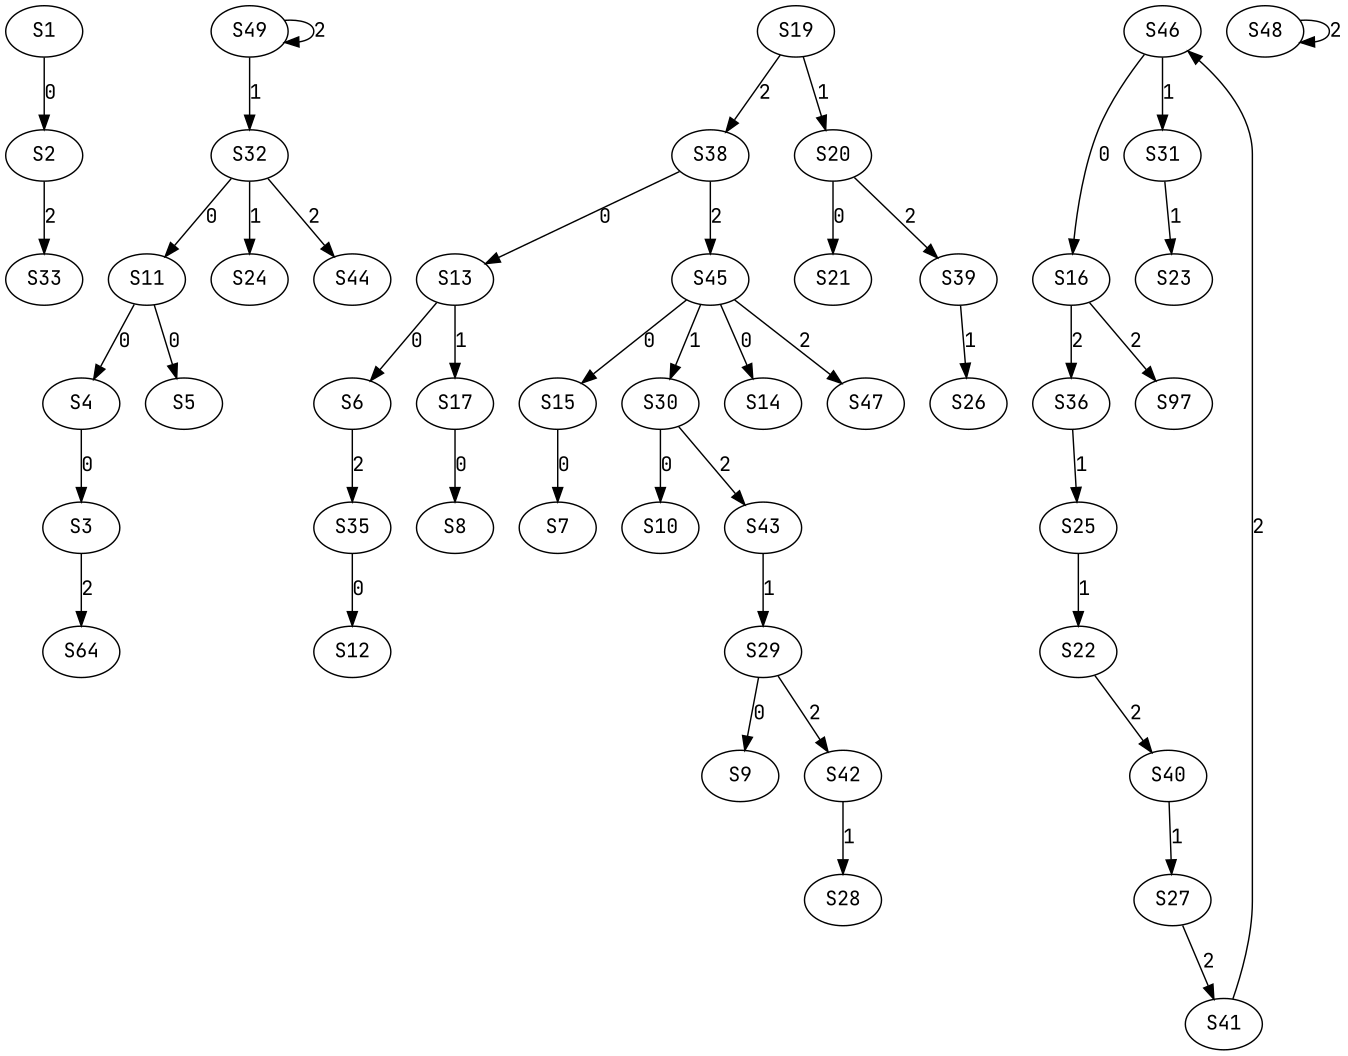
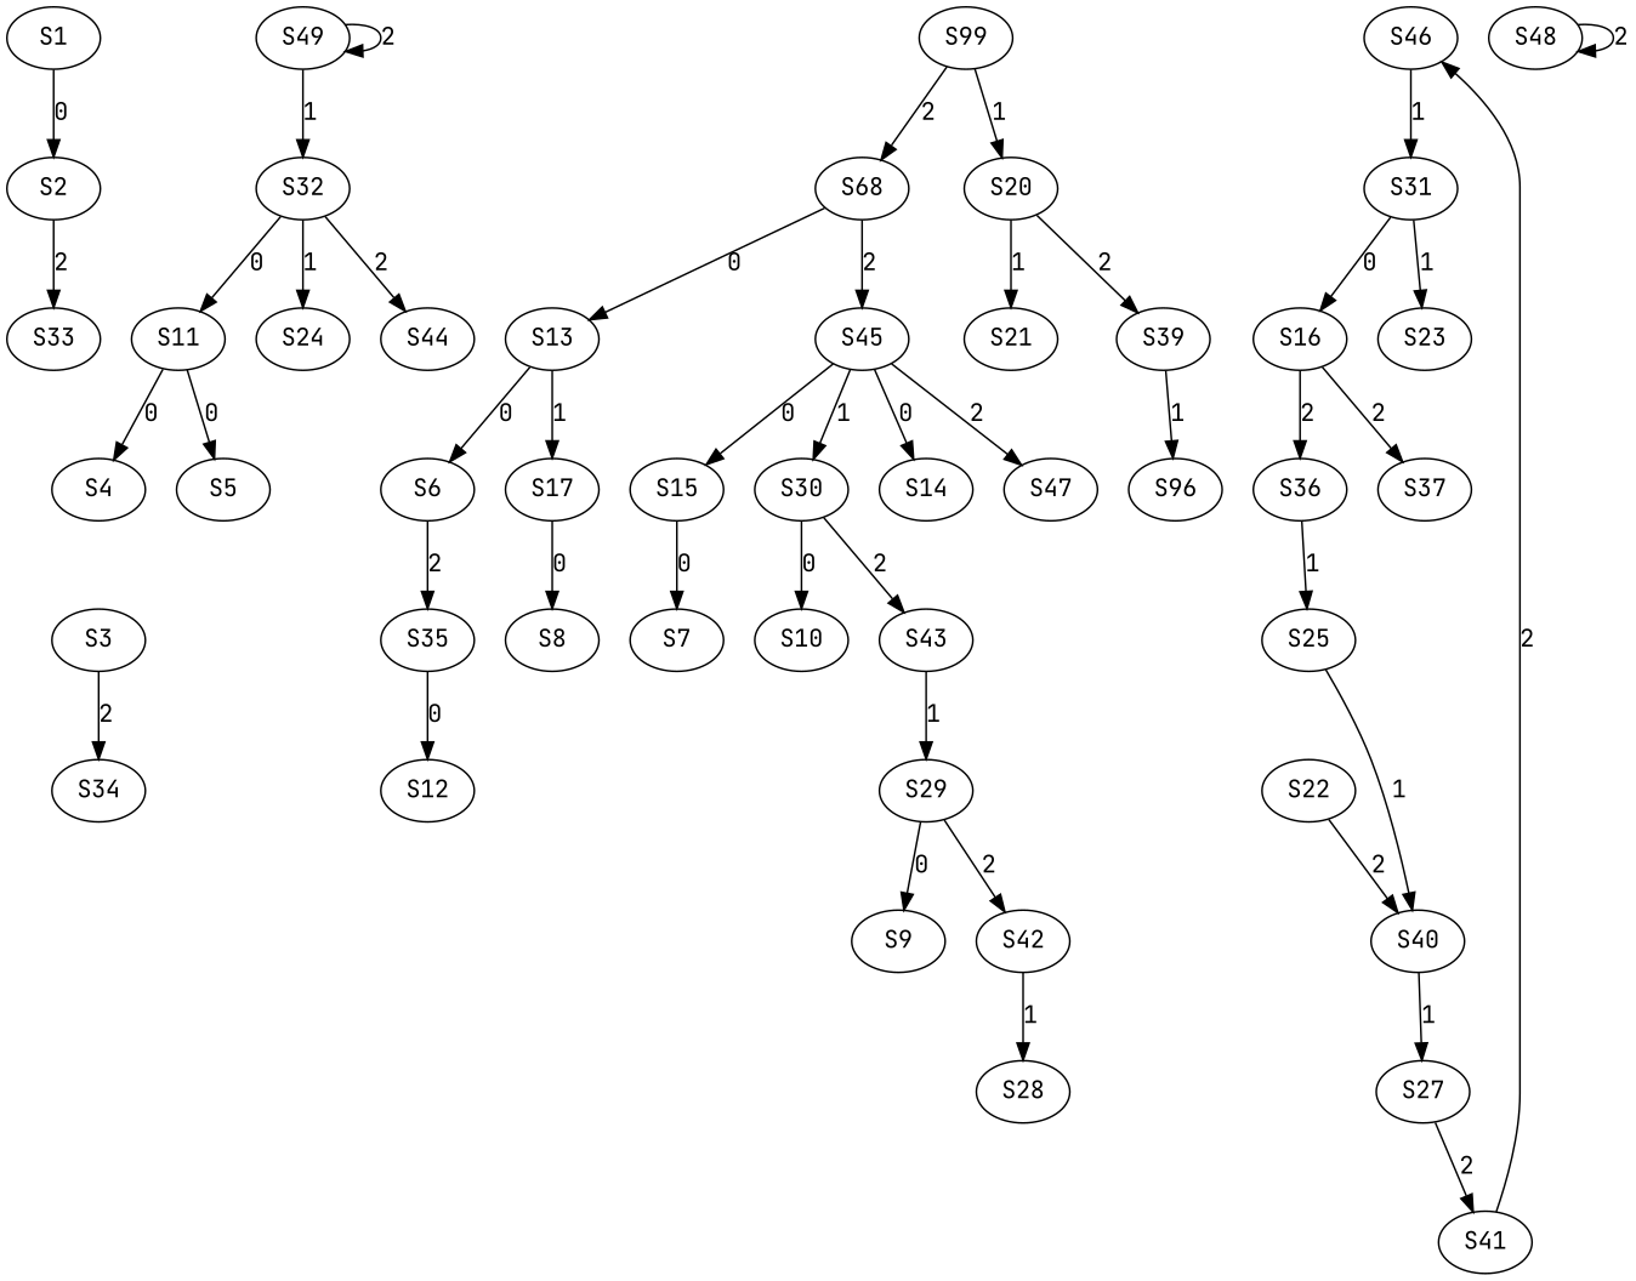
  strict digraph {
    fontname="JetBrains Mono"
    node [fontname="JetBrains Mono"]
    edge [fontname="JetBrains Mono"]
    S1
    S2
    S33
    S4
    S3
-   S34 [label=S64]
+   S34
    S11
    S5
    S13
    S6
    S17
    S35
    S8
    S12
    S15
    S7
    S29
    S9
    S42
    S28
    S30
    S10
    S43
    S32
    S24
    S44
-   S38
+   S38 [label=S68]
    S45
    S14
    S47
    S46
    S16
    S31
    S36
-   S37 [label=S97]
+   S37
    S23
    S25
-   S19
+   S19 [label=S99]
    S20
    S21
    S39
-   S26
+   S26 [label=S96]
    S22
    S40
    S27
    S41
    S49
    S48
    S1 -> S2 [label=0]
    S2 -> S33 [label=2]
-   S4 -> S3 [label=0]
    S3 -> S34 [label=2]
    S11 -> S4 [label=0]
    S11 -> S5 [label=0]
    S13 -> S6 [label=0]
    S13 -> S17 [label=1]
    S6 -> S35 [label=2]
    S17 -> S8 [label=0]
    S35 -> S12 [label=0]
    S15 -> S7 [label=0]
    S29 -> S9 [label=0]
    S29 -> S42 [label=2]
    S42 -> S28 [label=1]
    S30 -> S10 [label=0]
    S30 -> S43 [label=2]
    S43 -> S29 [label=1]
    S32 -> S11 [label=0]
    S32 -> S24 [label=1]
    S32 -> S44 [label=2]
    S38 -> S13 [label=0]
    S38 -> S45 [label=2]
    S45 -> S15 [label=0]
    S45 -> S30 [label=1]
    S45 -> S14 [label=0]
    S45 -> S47 [label=2]
-   S46 -> S16 [label=0]
+   S31 -> S16 [label=0]
    S46 -> S31 [label=1]
    S16 -> S36 [label=2]
    S16 -> S37 [label=2]
    S31 -> S23 [label=1]
    S36 -> S25 [label=1]
-   S25 -> S22 [label=1]
+   S25 -> S40 [label=1]
    S19 -> S38 [label=2]
    S19 -> S20 [label=1]
-   S20 -> S21 [label=0]
+   S20 -> S21 [label=1]
    S20 -> S39 [label=2]
    S39 -> S26 [label=1]
    S22 -> S40 [label=2]
    S40 -> S27 [label=1]
    S27 -> S41 [label=2]
    S41 -> S46 [label=2]
    S49 -> S32 [label=1]
    S49 -> S49 [label=2]
    S48 -> S48 [label=2]
  }
